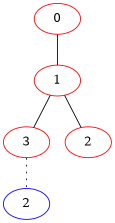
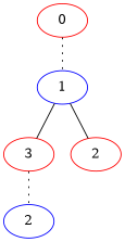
  graph {
    node [color=red]
    n1 [label=0]
-   n2 [label=1]
+   n2 [color=blue label=1]
    n3 [label=3]
    n4 [label=2]
    n5 [color=blue label=2]
-   n1 -- n2 [style=solid]
+   n1 -- n2 [style=dotted]
    n2 -- n3
    n2 -- n4
    n3 -- n5 [style=dotted]
  }
